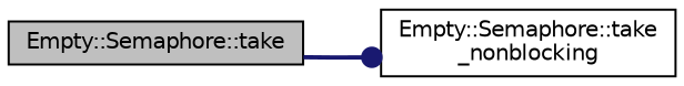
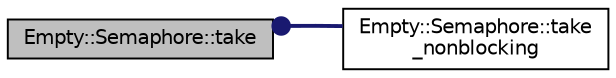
  digraph {
    rankdir=LR
    node [color=black fontname=Helvetica fontsize=10 shape=record style=filled]
    n1 [fillcolor=grey75 fontcolor=black height=0.2 label="Empty::Semaphore::take" width=0.4]
    n2 [fillcolor=white height=0.2 label="Empty::Semaphore::take\l_nonblocking" width=0.4]
-   n1 -> n2 [color=midnightblue fontname=Helvetica fontsize=10 labelfontname=Helvetica labelfontsize=10 style=bold arrowhead=dot]
+   n2 -> n1 [color=midnightblue fontname=Helvetica fontsize=10 labelfontname=Helvetica labelfontsize=10 style=bold arrowhead=dot]
  }
